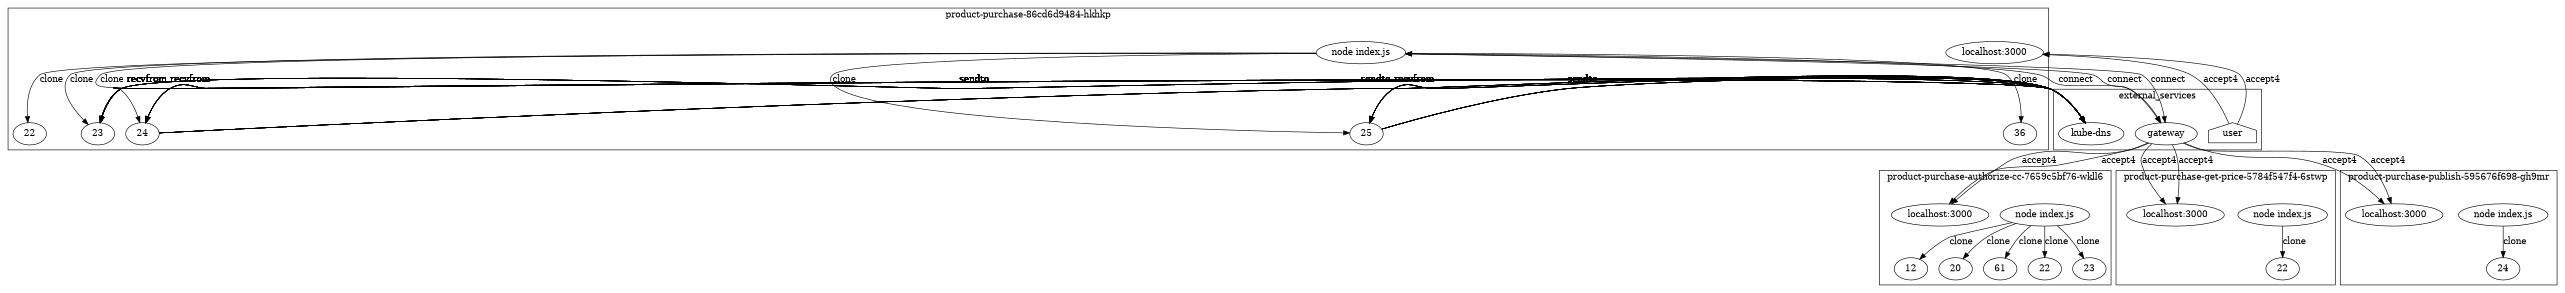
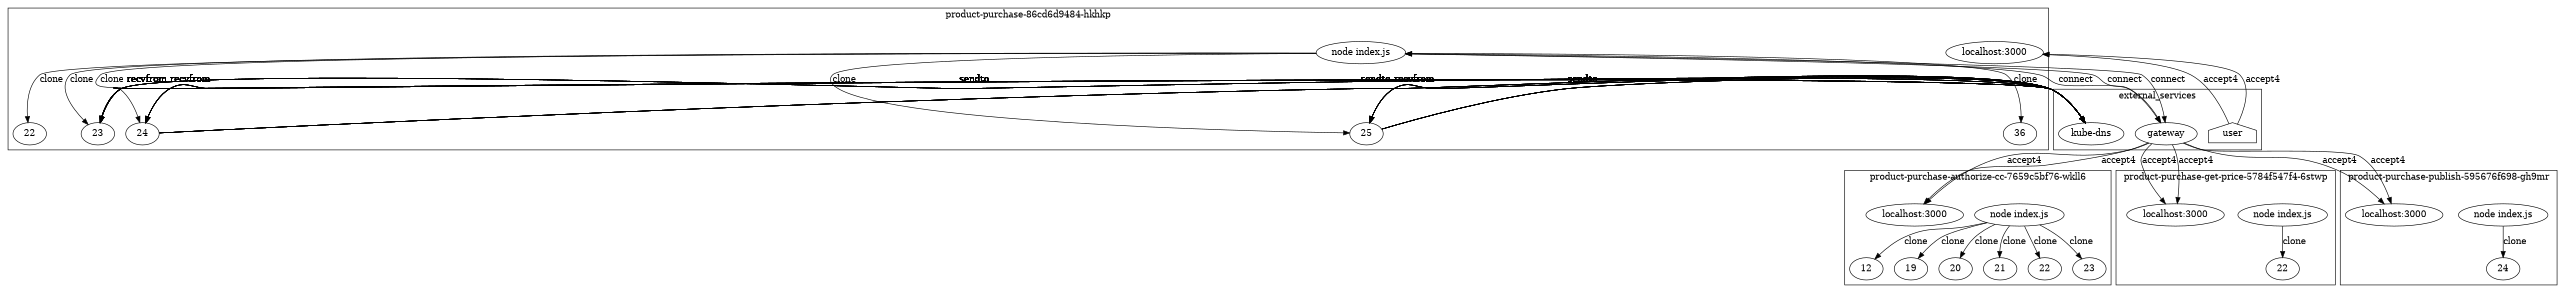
  digraph {
    n1 [label="node index.js"]
    n2 [label=12]
+   n3 [label=19]
    n4 [label=20]
-   n5 [label=61]
+   n5 [label=21]
    n6 [label=22]
    n7 [label=23]
    n8 [label="localhost:3000"]
    n9 [label="node index.js"]
    n10 [label=22]
    n11 [label=23]
    n12 [label=24]
    n13 [label=25]
    n14 [label=36]
    n15 [label="localhost:3000"]
    n16 [label="node index.js"]
    n17 [label=22]
    n18 [label="localhost:3000"]
    n19 [label="node index.js"]
    n20 [label=24]
    n21 [label="localhost:3000"]
    n22 [label=gateway]
    n23 [label="kube-dns"]
    user [shape=house]
    subgraph cluster_1 {
      label=" product-purchase-authorize-cc-7659c5bf76-wkll6 "
      n1
      n2
+     n3
      n4
      n5
      n6
      n7
      n8
    }
    subgraph cluster_2 {
      label=" product-purchase-86cd6d9484-hkhkp "
      n9
      n10
      n11
      n12
      n13
      n14
      n15
    }
    subgraph cluster_3 {
      label=" product-purchase-get-price-5784f547f4-6stwp "
      n16
      n17
      n18
    }
    subgraph cluster_4 {
      label=" product-purchase-publish-595676f698-gh9mr "
      n19
      n20
      n21
    }
    subgraph cluster_5 {
      label=external_services
      n22
      n23
      user
    }
    n1 -> n2 [label=clone]
+   n1 -> n3 [label=clone]
    n1 -> n4 [label=clone]
    n1 -> n5 [label=clone]
    n1 -> n6 [label=clone]
    n1 -> n7 [label=clone]
    n9 -> n10 [label=clone]
    n9 -> n11 [label=clone]
    n9 -> n12 [label=clone]
    n9 -> n13 [label=clone]
    n9 -> n14 [label=clone]
    n9 -> n22 [dir=both label=connect]
    n9 -> n22 [dir=both label=connect]
    n9 -> n22 [dir=both label=connect]
    n11 -> n23 [label=sendto]
    n11 -> n23 [label=sendto]
    n11 -> n23 [label=sendto]
    n11 -> n23 [label=sendto]
    n11 -> n23 [label=sendto]
    n11 -> n23 [label=sendto]
    n11 -> n23 [label=sendto]
    n11 -> n23 [label=sendto]
    n12 -> n23 [label=sendto]
    n12 -> n23 [label=sendto]
    n12 -> n23 [label=sendto]
    n12 -> n23 [label=sendto]
    n12 -> n23 [label=sendto]
    n12 -> n23 [label=sendto]
    n12 -> n23 [label=sendto]
    n12 -> n23 [label=sendto]
    n13 -> n23 [label=sendto]
    n13 -> n23 [label=sendto]
    n13 -> n23 [label=sendto]
    n13 -> n23 [label=sendto]
    n13 -> n23 [label=sendto]
    n13 -> n23 [label=sendto]
    n13 -> n23 [label=sendto]
    n13 -> n23 [label=sendto]
    n16 -> n17 [label=clone]
    n19 -> n20 [label=clone]
    n22 -> n8 [label=accept4]
    n22 -> n8 [label=accept4]
    n22 -> n18 [label=accept4]
    n22 -> n18 [label=accept4]
    n22 -> n21 [label=accept4]
    n22 -> n21 [label=accept4]
    n23 -> n11 [label=recvfrom]
    n23 -> n11 [label=recvfrom]
    n23 -> n11 [label=recvfrom]
    n23 -> n11 [label=recvfrom]
    n23 -> n11 [label=recvfrom]
    n23 -> n11 [label=recvfrom]
    n23 -> n11 [label=recvfrom]
    n23 -> n11 [label=recvfrom]
    n23 -> n12 [label=recvfrom]
    n23 -> n12 [label=recvfrom]
    n23 -> n12 [label=recvfrom]
    n23 -> n12 [label=recvfrom]
    n23 -> n12 [label=recvfrom]
    n23 -> n12 [label=recvfrom]
    n23 -> n12 [label=recvfrom]
    n23 -> n12 [label=recvfrom]
    n23 -> n13 [label=recvfrom]
    n23 -> n13 [label=recvfrom]
    n23 -> n13 [label=recvfrom]
    n23 -> n13 [label=recvfrom]
    n23 -> n13 [label=recvfrom]
    n23 -> n13 [label=recvfrom]
    n23 -> n13 [label=recvfrom]
    n23 -> n13 [label=recvfrom]
    user -> n15 [label=accept4]
    user -> n15 [label=accept4]
  }
